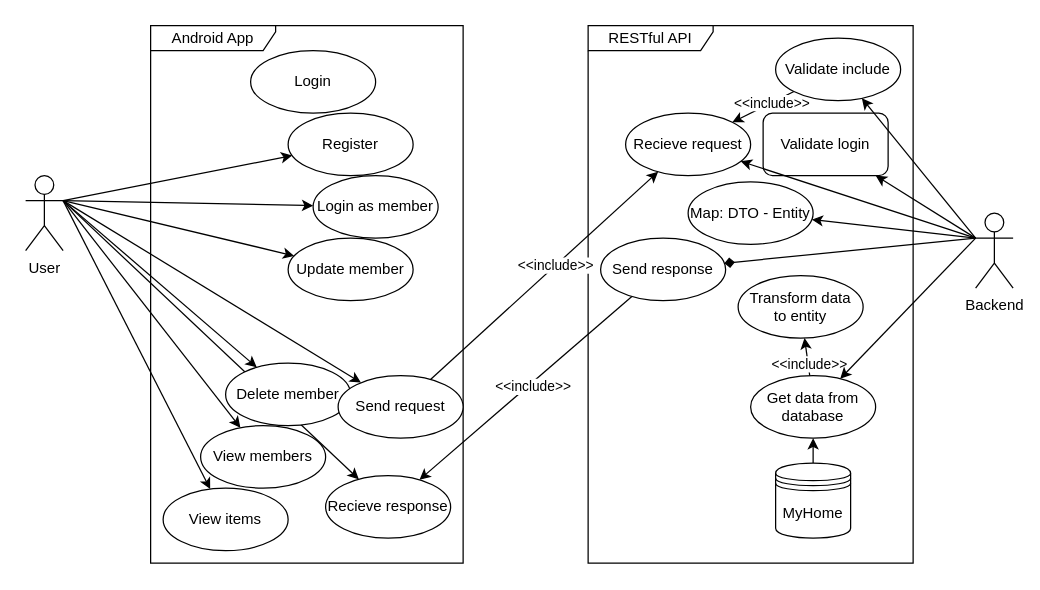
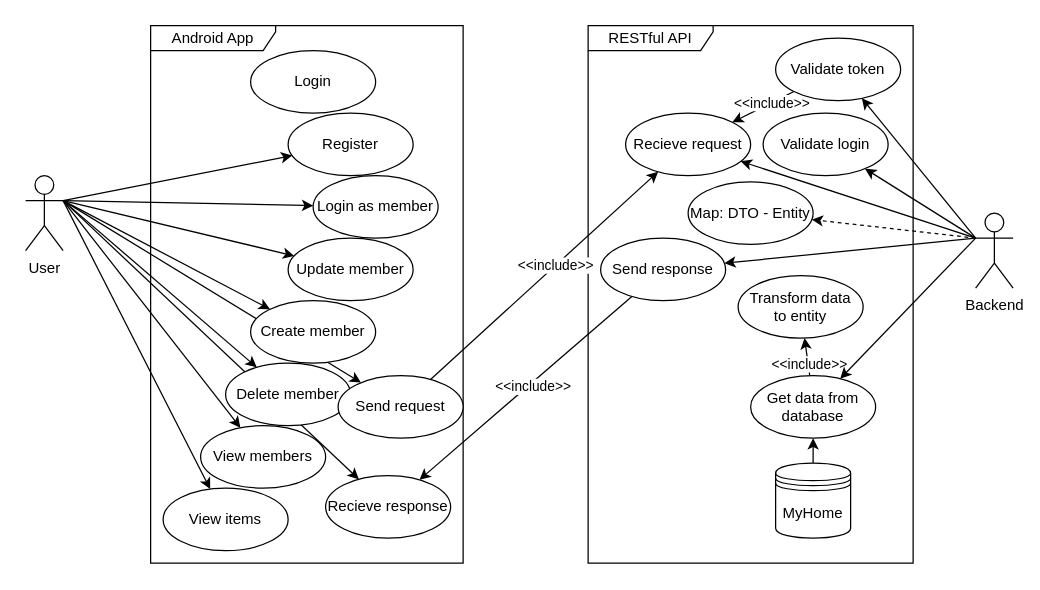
  <mxCell id="0" />
  <mxCell id="1" parent="0" />
  <mxCell id="2" value="Android App" style="shape=umlFrame;whiteSpace=wrap;html=1;width=100;height=20;" vertex="1" parent="1"><mxGeometry x="120" y="20" width="250" height="430" as="geometry" /></mxCell>
  <mxCell id="3" value="Login" style="ellipse;whiteSpace=wrap;html=1;" vertex="1" parent="1"><mxGeometry x="200" y="40" width="100" height="50" as="geometry" /></mxCell>
  <mxCell id="4" style="edgeStyle=none;rounded=0;orthogonalLoop=1;jettySize=auto;html=1;startArrow=none;startFill=0;endArrow=classic;endFill=1;exitX=1;exitY=0.333;exitDx=0;exitDy=0;exitPerimeter=0;" edge="1" parent="1" source="13" target="14"><mxGeometry relative="1" as="geometry" /></mxCell>
  <mxCell id="5" style="edgeStyle=none;rounded=0;orthogonalLoop=1;jettySize=auto;html=1;exitX=1;exitY=0.333;exitDx=0;exitDy=0;exitPerimeter=0;startArrow=none;startFill=0;endArrow=classic;endFill=1;" edge="1" parent="1" source="13" target="15"><mxGeometry relative="1" as="geometry" /></mxCell>
  <mxCell id="6" style="edgeStyle=none;rounded=0;orthogonalLoop=1;jettySize=auto;html=1;exitX=1;exitY=0.333;exitDx=0;exitDy=0;exitPerimeter=0;startArrow=none;startFill=0;endArrow=classic;endFill=1;" edge="1" parent="1" source="13" target="17"><mxGeometry relative="1" as="geometry" /></mxCell>
+ <mxCell id="7" style="edgeStyle=none;rounded=0;orthogonalLoop=1;jettySize=auto;html=1;exitX=1;exitY=0.333;exitDx=0;exitDy=0;exitPerimeter=0;startArrow=none;startFill=0;endArrow=classic;endFill=1;" edge="1" parent="1" source="13" target="16"><mxGeometry relative="1" as="geometry" /></mxCell>
  <mxCell id="8" style="edgeStyle=none;rounded=0;orthogonalLoop=1;jettySize=auto;html=1;exitX=1;exitY=0.333;exitDx=0;exitDy=0;exitPerimeter=0;startArrow=none;startFill=0;endArrow=classic;endFill=1;" edge="1" parent="1" source="13" target="18"><mxGeometry relative="1" as="geometry" /></mxCell>
  <mxCell id="9" style="edgeStyle=none;rounded=0;orthogonalLoop=1;jettySize=auto;html=1;exitX=1;exitY=0.333;exitDx=0;exitDy=0;exitPerimeter=0;startArrow=none;startFill=0;endArrow=classic;endFill=1;" edge="1" parent="1" source="13" target="19"><mxGeometry relative="1" as="geometry" /></mxCell>
  <mxCell id="10" style="edgeStyle=none;rounded=0;orthogonalLoop=1;jettySize=auto;html=1;exitX=1;exitY=0.333;exitDx=0;exitDy=0;exitPerimeter=0;startArrow=none;startFill=0;endArrow=classic;endFill=1;" edge="1" parent="1" source="13" target="20"><mxGeometry relative="1" as="geometry" /></mxCell>
  <mxCell id="11" style="edgeStyle=none;rounded=0;orthogonalLoop=1;jettySize=auto;html=1;exitX=1;exitY=0.333;exitDx=0;exitDy=0;exitPerimeter=0;startArrow=none;startFill=0;endArrow=classic;endFill=1;" edge="1" parent="1" source="13" target="46"><mxGeometry relative="1" as="geometry" /></mxCell>
  <mxCell id="12" style="edgeStyle=none;rounded=0;orthogonalLoop=1;jettySize=auto;html=1;exitX=1;exitY=0.333;exitDx=0;exitDy=0;exitPerimeter=0;startArrow=none;startFill=0;endArrow=classic;endFill=1;" edge="1" parent="1" source="13" target="47"><mxGeometry relative="1" as="geometry" /></mxCell>
  <mxCell id="13" value="User" style="shape=umlActor;verticalLabelPosition=bottom;verticalAlign=top;html=1;" vertex="1" parent="1"><mxGeometry x="20" y="140" width="30" height="60" as="geometry" /></mxCell>
  <mxCell id="14" value="Register" style="ellipse;whiteSpace=wrap;html=1;" vertex="1" parent="1"><mxGeometry x="230" y="90" width="100" height="50" as="geometry" /></mxCell>
  <mxCell id="15" value="Login as member" style="ellipse;whiteSpace=wrap;html=1;" vertex="1" parent="1"><mxGeometry x="250" y="140" width="100" height="50" as="geometry" /></mxCell>
+ <mxCell id="16" value="Create member" style="ellipse;whiteSpace=wrap;html=1;" vertex="1" parent="1"><mxGeometry x="200" y="240" width="100" height="50" as="geometry" /></mxCell>
  <mxCell id="17" value="Update member" style="ellipse;whiteSpace=wrap;html=1;" vertex="1" parent="1"><mxGeometry x="230" y="190" width="100" height="50" as="geometry" /></mxCell>
  <mxCell id="18" value="Delete member" style="ellipse;whiteSpace=wrap;html=1;" vertex="1" parent="1"><mxGeometry x="180" y="290" width="100" height="50" as="geometry" /></mxCell>
  <mxCell id="19" value="View members" style="ellipse;whiteSpace=wrap;html=1;" vertex="1" parent="1"><mxGeometry x="160" y="340" width="100" height="50" as="geometry" /></mxCell>
  <mxCell id="20" value="View items" style="ellipse;whiteSpace=wrap;html=1;" vertex="1" parent="1"><mxGeometry x="130" y="390" width="100" height="50" as="geometry" /></mxCell>
  <mxCell id="21" value="RESTful API" style="shape=umlFrame;whiteSpace=wrap;html=1;width=100;height=20;" vertex="1" parent="1"><mxGeometry x="470" y="20" width="260" height="430" as="geometry" /></mxCell>
  <mxCell id="22" style="edgeStyle=none;rounded=0;orthogonalLoop=1;jettySize=auto;html=1;startArrow=none;startFill=0;endArrow=classic;endFill=1;" edge="1" parent="1" source="24" target="40"><mxGeometry relative="1" as="geometry" /></mxCell>
  <mxCell id="23" value="&amp;lt;&amp;lt;include&amp;gt;&amp;gt;" style="edgeLabel;html=1;align=center;verticalAlign=middle;resizable=0;points=[];" vertex="1" connectable="0" parent="22"><mxGeometry x="-0.285" relative="1" as="geometry"><mxPoint as="offset" /></mxGeometry></mxCell>
- <mxCell id="24" value="Validate include" style="ellipse;whiteSpace=wrap;html=1;" vertex="1" parent="1"><mxGeometry x="620" y="30" width="100" height="50" as="geometry" /></mxCell>
- <mxCell id="25" value="Validate login" style="whiteSpace=wrap;html=1;rounded=1;" vertex="1" parent="1"><mxGeometry x="610" y="90" width="100" height="50" as="geometry" /></mxCell>
+ <mxCell id="24" value="Validate token" style="ellipse;whiteSpace=wrap;html=1;" vertex="1" parent="1"><mxGeometry x="620" y="30" width="100" height="50" as="geometry" /></mxCell>
+ <mxCell id="25" value="Validate login" style="ellipse;whiteSpace=wrap;html=1;" vertex="1" parent="1"><mxGeometry x="610" y="90" width="100" height="50" as="geometry" /></mxCell>
  <mxCell id="26" style="edgeStyle=none;rounded=0;orthogonalLoop=1;jettySize=auto;html=1;startArrow=none;startFill=0;endArrow=classic;endFill=1;" edge="1" parent="1" source="28" target="39"><mxGeometry relative="1" as="geometry" /></mxCell>
  <mxCell id="27" value="&amp;lt;&amp;lt;include&amp;gt;&amp;gt;" style="edgeLabel;html=1;align=center;verticalAlign=middle;resizable=0;points=[];" vertex="1" connectable="0" parent="26"><mxGeometry x="-0.469" relative="1" as="geometry"><mxPoint y="-2" as="offset" /></mxGeometry></mxCell>
  <mxCell id="28" value="Get data from database" style="ellipse;whiteSpace=wrap;html=1;" vertex="1" parent="1"><mxGeometry x="600" y="300" width="100" height="50" as="geometry" /></mxCell>
  <mxCell id="29" style="edgeStyle=none;rounded=0;orthogonalLoop=1;jettySize=auto;html=1;exitX=0;exitY=0.333;exitDx=0;exitDy=0;exitPerimeter=0;startArrow=none;startFill=0;endArrow=classic;endFill=1;" edge="1" parent="1" source="35" target="24"><mxGeometry relative="1" as="geometry" /></mxCell>
  <mxCell id="30" style="edgeStyle=none;rounded=0;orthogonalLoop=1;jettySize=auto;html=1;exitX=0;exitY=0.333;exitDx=0;exitDy=0;exitPerimeter=0;startArrow=none;startFill=0;endArrow=classic;endFill=1;" edge="1" parent="1" source="35" target="25"><mxGeometry relative="1" as="geometry" /></mxCell>
- <mxCell id="31" style="edgeStyle=none;rounded=0;orthogonalLoop=1;jettySize=auto;html=1;exitX=0;exitY=0.333;exitDx=0;exitDy=0;exitPerimeter=0;startArrow=none;startFill=0;endArrow=classic;endFill=1;" edge="1" parent="1" source="35" target="38"><mxGeometry relative="1" as="geometry" /></mxCell>
+ <mxCell id="31" style="edgeStyle=none;rounded=0;orthogonalLoop=1;jettySize=auto;html=1;exitX=0;exitY=0.333;exitDx=0;exitDy=0;exitPerimeter=0;startArrow=none;startFill=0;endArrow=classic;endFill=1;dashed=1;" edge="1" parent="1" source="35" target="38"><mxGeometry relative="1" as="geometry" /></mxCell>
  <mxCell id="32" style="edgeStyle=none;rounded=0;orthogonalLoop=1;jettySize=auto;html=1;exitX=0;exitY=0.333;exitDx=0;exitDy=0;exitPerimeter=0;startArrow=none;startFill=0;endArrow=classic;endFill=1;" edge="1" parent="1" source="35" target="40"><mxGeometry relative="1" as="geometry" /></mxCell>
- <mxCell id="33" style="edgeStyle=none;rounded=0;orthogonalLoop=1;jettySize=auto;html=1;exitX=0;exitY=0.333;exitDx=0;exitDy=0;exitPerimeter=0;startArrow=none;startFill=0;endArrow=diamond;endFill=1;" edge="1" parent="1" source="35" target="43"><mxGeometry relative="1" as="geometry" /></mxCell>
+ <mxCell id="33" style="edgeStyle=none;rounded=0;orthogonalLoop=1;jettySize=auto;html=1;exitX=0;exitY=0.333;exitDx=0;exitDy=0;exitPerimeter=0;startArrow=none;startFill=0;endArrow=classic;endFill=1;" edge="1" parent="1" source="35" target="43"><mxGeometry relative="1" as="geometry" /></mxCell>
  <mxCell id="34" style="edgeStyle=none;rounded=0;orthogonalLoop=1;jettySize=auto;html=1;exitX=0;exitY=0.333;exitDx=0;exitDy=0;exitPerimeter=0;startArrow=none;startFill=0;endArrow=classic;endFill=1;" edge="1" parent="1" source="35" target="28"><mxGeometry relative="1" as="geometry" /></mxCell>
  <mxCell id="35" value="Backend" style="shape=umlActor;verticalLabelPosition=bottom;verticalAlign=top;html=1;" vertex="1" parent="1"><mxGeometry x="780" y="170" width="30" height="60" as="geometry" /></mxCell>
  <mxCell id="36" style="edgeStyle=none;rounded=0;orthogonalLoop=1;jettySize=auto;html=1;startArrow=none;startFill=0;endArrow=classic;endFill=1;" edge="1" parent="1" source="37" target="28"><mxGeometry relative="1" as="geometry" /></mxCell>
  <mxCell id="37" value="MyHome" style="shape=datastore;whiteSpace=wrap;html=1;" vertex="1" parent="1"><mxGeometry x="620" y="370" width="60" height="60" as="geometry" /></mxCell>
  <mxCell id="38" value="Map: DTO - Entity" style="ellipse;whiteSpace=wrap;html=1;" vertex="1" parent="1"><mxGeometry x="550" y="145" width="100" height="50" as="geometry" /></mxCell>
  <mxCell id="39" value="Transform data&lt;br&gt;to entity" style="ellipse;whiteSpace=wrap;html=1;" vertex="1" parent="1"><mxGeometry x="590" y="220" width="100" height="50" as="geometry" /></mxCell>
  <mxCell id="40" value="Recieve request" style="ellipse;whiteSpace=wrap;html=1;" vertex="1" parent="1"><mxGeometry x="500" y="90" width="100" height="50" as="geometry" /></mxCell>
  <mxCell id="41" style="edgeStyle=none;rounded=0;orthogonalLoop=1;jettySize=auto;html=1;startArrow=none;startFill=0;endArrow=classic;endFill=1;" edge="1" parent="1" source="43" target="47"><mxGeometry relative="1" as="geometry" /></mxCell>
  <mxCell id="42" value="&amp;lt;&amp;lt;include&amp;gt;&amp;gt;" style="edgeLabel;html=1;align=center;verticalAlign=middle;resizable=0;points=[];" vertex="1" connectable="0" parent="41"><mxGeometry x="-0.049" y="2" relative="1" as="geometry"><mxPoint as="offset" /></mxGeometry></mxCell>
  <mxCell id="43" value="Send response" style="ellipse;whiteSpace=wrap;html=1;" vertex="1" parent="1"><mxGeometry x="480" y="190" width="100" height="50" as="geometry" /></mxCell>
  <mxCell id="44" style="edgeStyle=none;rounded=0;orthogonalLoop=1;jettySize=auto;html=1;startArrow=none;startFill=0;endArrow=classic;endFill=1;" edge="1" parent="1" source="46" target="40"><mxGeometry relative="1" as="geometry" /></mxCell>
  <mxCell id="45" value="&amp;lt;&amp;lt;include&amp;gt;&amp;gt;" style="edgeLabel;html=1;align=center;verticalAlign=middle;resizable=0;points=[];" vertex="1" connectable="0" parent="44"><mxGeometry x="0.173" y="1" relative="1" as="geometry"><mxPoint x="-7" y="7" as="offset" /></mxGeometry></mxCell>
  <mxCell id="46" value="Send request" style="ellipse;whiteSpace=wrap;html=1;" vertex="1" parent="1"><mxGeometry x="270" y="300" width="100" height="50" as="geometry" /></mxCell>
  <mxCell id="47" value="Recieve response" style="ellipse;whiteSpace=wrap;html=1;" vertex="1" parent="1"><mxGeometry x="260" y="380" width="100" height="50" as="geometry" /></mxCell>
